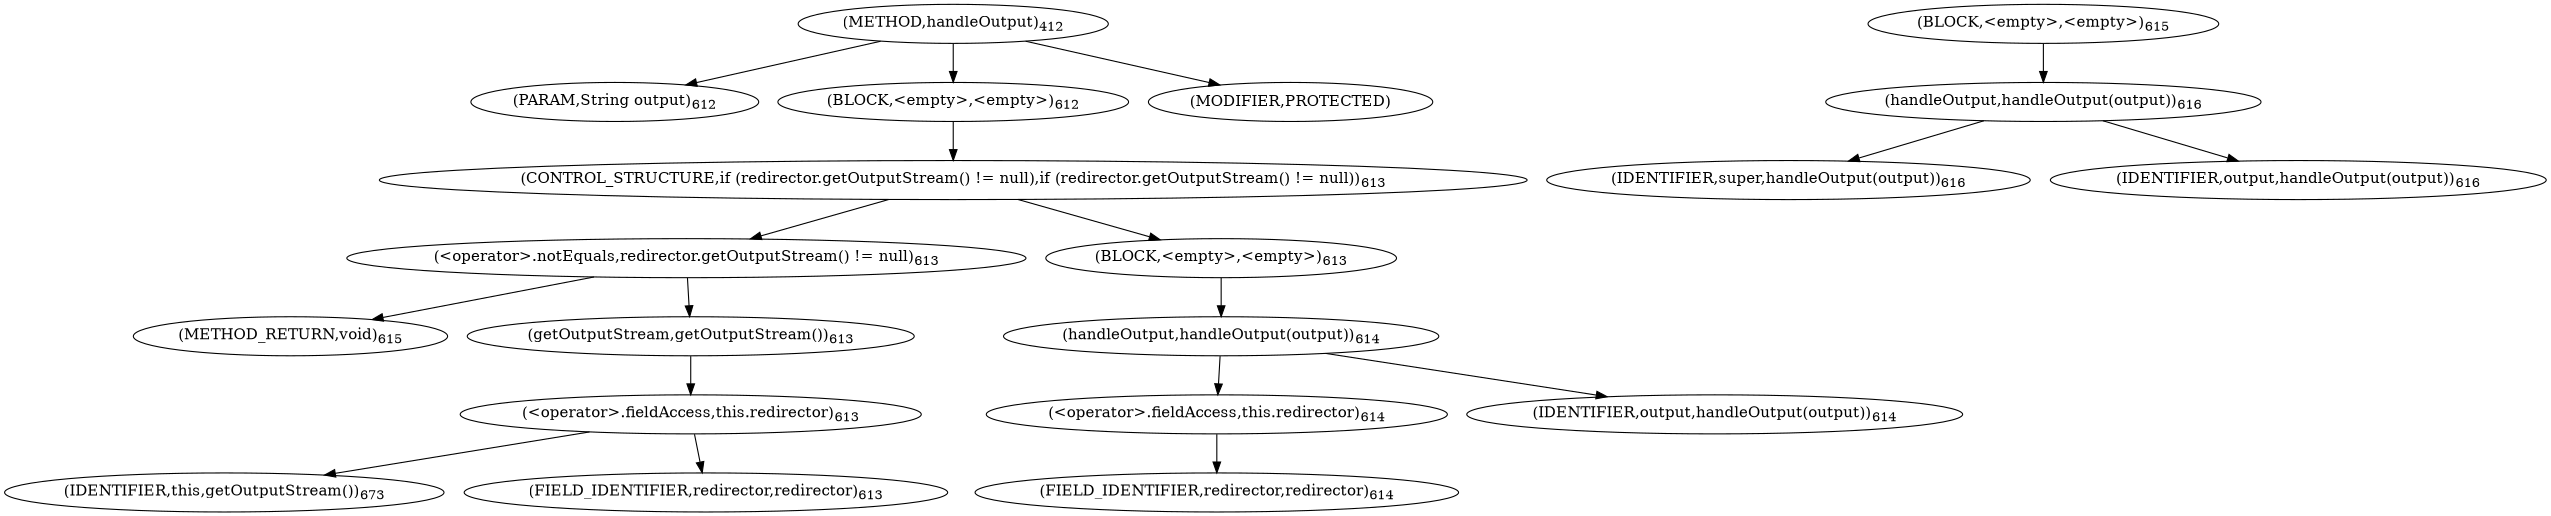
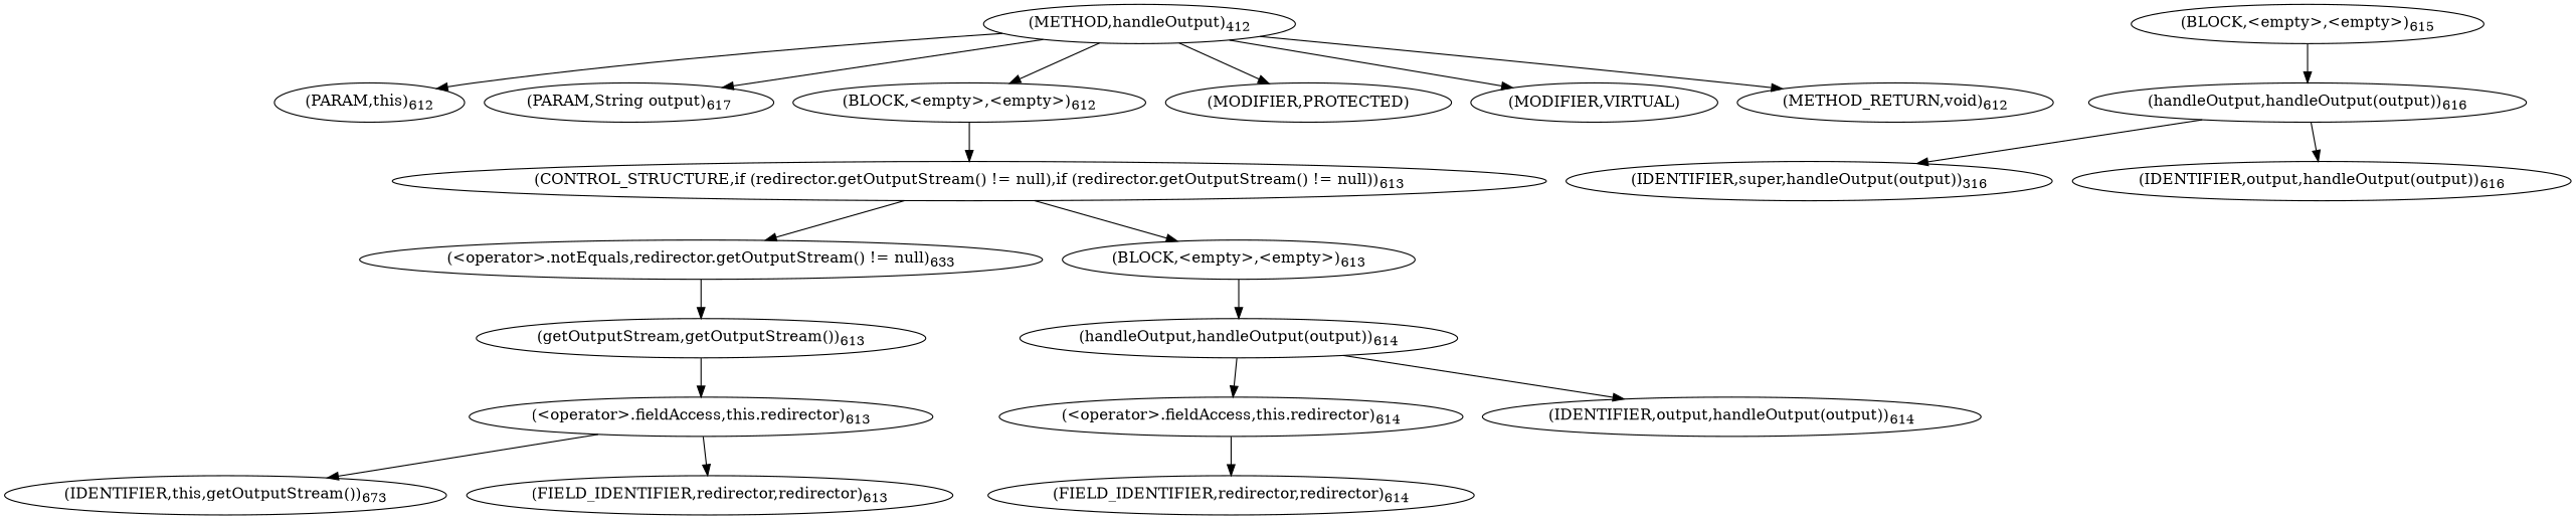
  digraph {
    n1 [label=<(METHOD,handleOutput)<SUB>412</SUB>>]
-   n3 [label=<(PARAM,String output)<SUB>612</SUB>>]
+   n2 [label=<(PARAM,this)<SUB>612</SUB>>]
+   n3 [label=<(PARAM,String output)<SUB>617</SUB>>]
    n4 [label=<(BLOCK,&lt;empty&gt;,&lt;empty&gt;)<SUB>612</SUB>>]
    n5 [label=<(MODIFIER,PROTECTED)>]
-   n7 [label=<(METHOD_RETURN,void)<SUB>615</SUB>>]
+   n6 [label=<(MODIFIER,VIRTUAL)>]
+   n7 [label=<(METHOD_RETURN,void)<SUB>612</SUB>>]
    n8 [label=<(CONTROL_STRUCTURE,if (redirector.getOutputStream() != null),if (redirector.getOutputStream() != null))<SUB>613</SUB>>]
-   n9 [label=<(&lt;operator&gt;.notEquals,redirector.getOutputStream() != null)<SUB>613</SUB>>]
+   n9 [label=<(&lt;operator&gt;.notEquals,redirector.getOutputStream() != null)<SUB>633</SUB>>]
    n10 [label=<(BLOCK,&lt;empty&gt;,&lt;empty&gt;)<SUB>613</SUB>>]
    n11 [label=<(getOutputStream,getOutputStream())<SUB>613</SUB>>]
    n12 [label=<(handleOutput,handleOutput(output))<SUB>614</SUB>>]
    n13 [label=<(&lt;operator&gt;.fieldAccess,this.redirector)<SUB>613</SUB>>]
    n14 [label=<(IDENTIFIER,this,getOutputStream())<SUB>673</SUB>>]
    n15 [label=<(FIELD_IDENTIFIER,redirector,redirector)<SUB>613</SUB>>]
    n16 [label=<(&lt;operator&gt;.fieldAccess,this.redirector)<SUB>614</SUB>>]
    n17 [label=<(IDENTIFIER,output,handleOutput(output))<SUB>614</SUB>>]
    n18 [label=<(FIELD_IDENTIFIER,redirector,redirector)<SUB>614</SUB>>]
    n19 [label=<(BLOCK,&lt;empty&gt;,&lt;empty&gt;)<SUB>615</SUB>>]
    n20 [label=<(handleOutput,handleOutput(output))<SUB>616</SUB>>]
-   n21 [label=<(IDENTIFIER,super,handleOutput(output))<SUB>616</SUB>>]
+   n21 [label=<(IDENTIFIER,super,handleOutput(output))<SUB>316</SUB>>]
    n22 [label=<(IDENTIFIER,output,handleOutput(output))<SUB>616</SUB>>]
+   n1 -> n2
    n1 -> n3
    n1 -> n4
    n1 -> n5
-   n9 -> n7
+   n1 -> n6
+   n1 -> n7
    n4 -> n8
    n8 -> n9
    n8 -> n10
    n9 -> n11
    n10 -> n12
    n11 -> n13
    n12 -> n16
    n12 -> n17
    n13 -> n14
    n13 -> n15
    n16 -> n18
    n19 -> n20
    n20 -> n21
    n20 -> n22
  }
